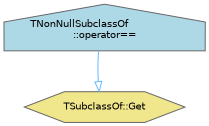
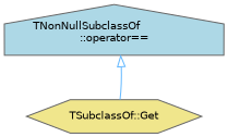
  digraph {
    rankdir=TB
    node [fontname=Helvetica fontsize=10 style=filled]
    n1 [color=gray40 fillcolor=lightblue fontcolor=black height=0.2 label="TNonNullSubclassOf\l::operator==" shape=house width=0.4]
    n2 [color=grey40 fillcolor=khaki height=0.2 label="TSubclassOf::Get" shape=hexagon width=0.4]
-   n1 -> n2 [color=steelblue1 fontname=Helvetica fontsize=10 labelfontname=Helvetica labelfontsize=10 style=solid arrowhead=onormal]
+   n2 -> n1 [color=steelblue1 fontname=Helvetica fontsize=10 labelfontname=Helvetica labelfontsize=10 style=solid arrowhead=onormal]
  }
